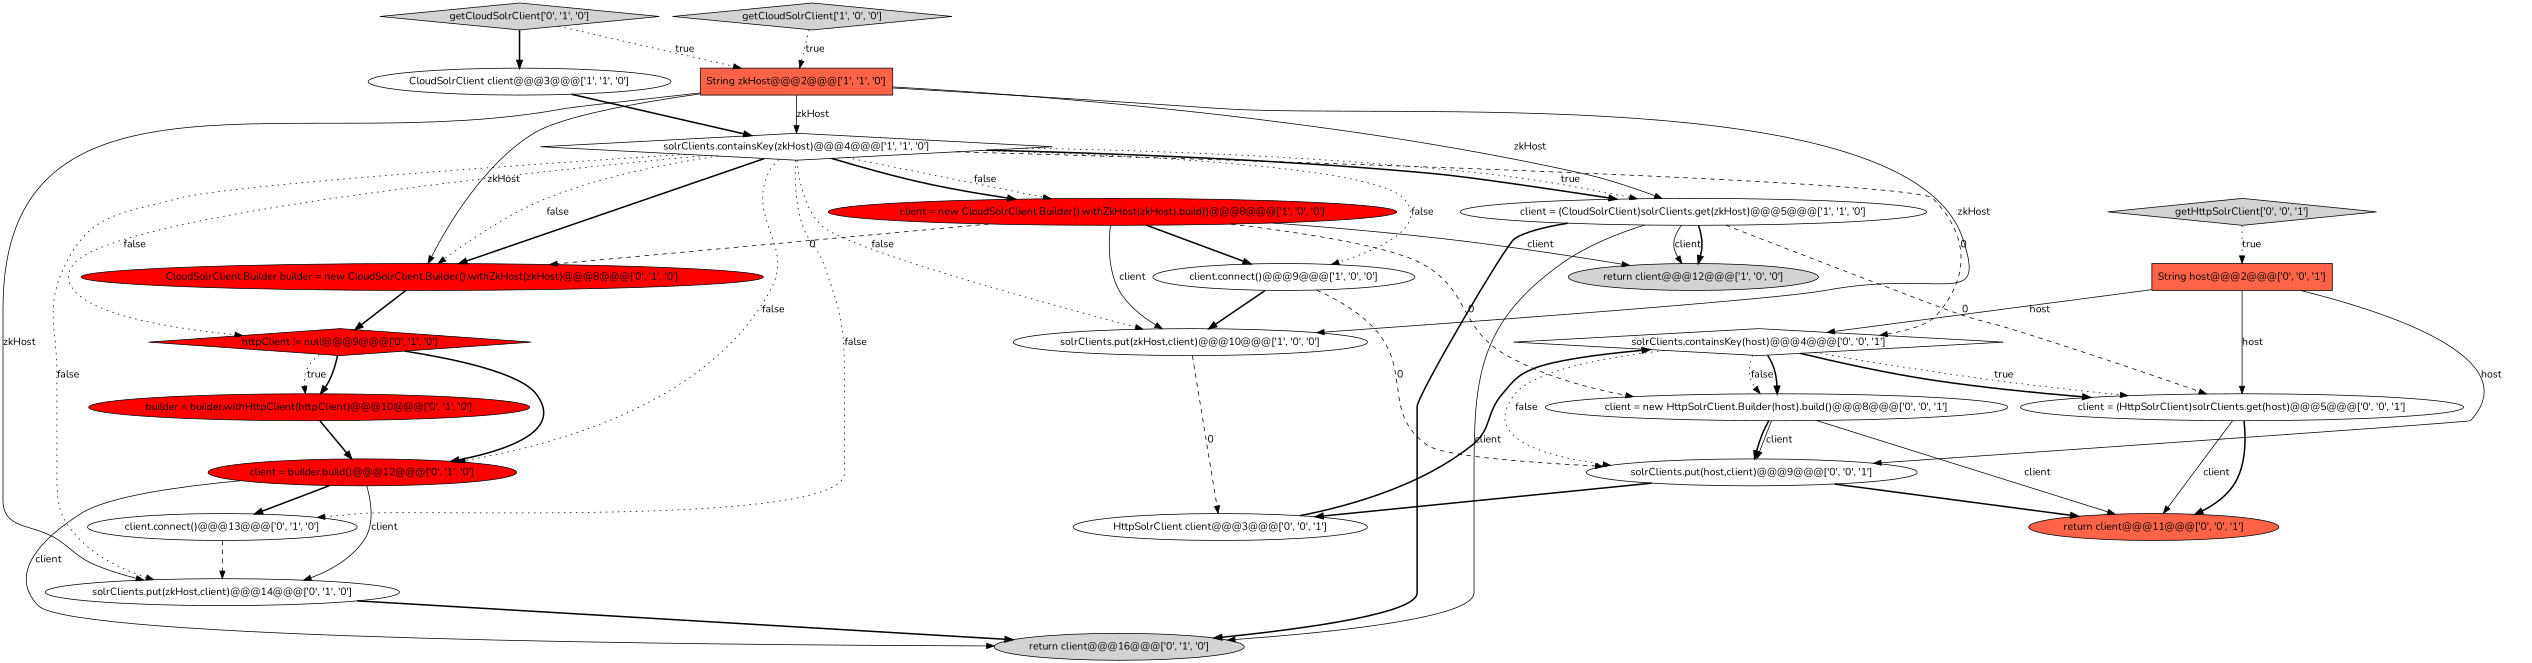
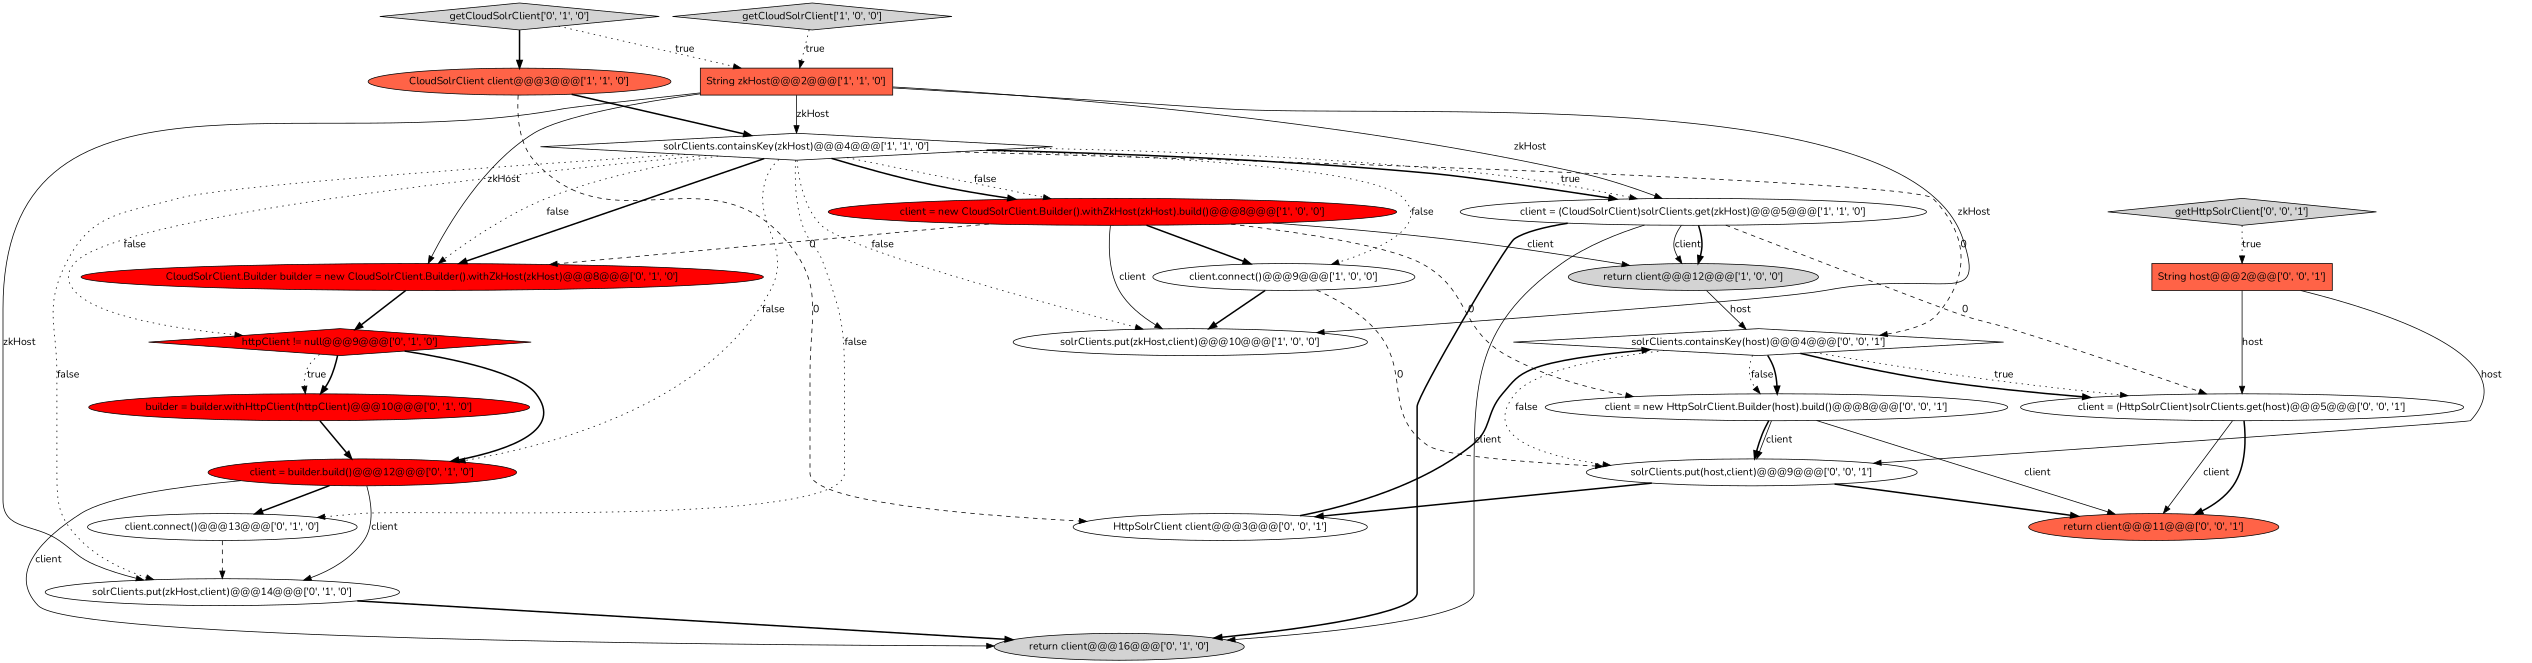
  digraph {
    fontname=Nunito
    node [fillcolor=white fontname=Nunito shape=ellipse style=filled]
    edge [fontname=Nunito style=bold]
    n1 [fillcolor=red label="builder = builder.withHttpClient(httpClient)@@@10@@@['0', '1', '0']"]
    n2 [fillcolor=red label="client = builder.build()@@@12@@@['0', '1', '0']"]
    n3 [label="solrClients.put(zkHost,client)@@@14@@@['0', '1', '0']"]
    n4 [label="client.connect()@@@13@@@['0', '1', '0']"]
    n5 [fillcolor=lightgray label="return client@@@16@@@['0', '1', '0']"]
    n6 [label="solrClients.containsKey(zkHost)@@@4@@@['1', '1', '0']" shape=diamond]
    n7 [label="solrClients.containsKey(host)@@@4@@@['0', '0', '1']" shape=diamond]
    n8 [fillcolor=red label="httpClient != null@@@9@@@['0', '1', '0']" shape=diamond]
    n9 [fillcolor=red label="client = new CloudSolrClient.Builder().withZkHost(zkHost).build()@@@8@@@['1', '0', '0']"]
    n10 [fillcolor=red label="CloudSolrClient.Builder builder = new CloudSolrClient.Builder().withZkHost(zkHost)@@@8@@@['0', '1', '0']"]
    n11 [label="client = (CloudSolrClient)solrClients.get(zkHost)@@@5@@@['1', '1', '0']"]
    n12 [label="client.connect()@@@9@@@['1', '0', '0']"]
    n13 [label="solrClients.put(zkHost,client)@@@10@@@['1', '0', '0']"]
    n14 [label="solrClients.put(host,client)@@@9@@@['0', '0', '1']"]
    n15 [label="client = (HttpSolrClient)solrClients.get(host)@@@5@@@['0', '0', '1']"]
    n16 [label="client = new HttpSolrClient.Builder(host).build()@@@8@@@['0', '0', '1']"]
    n17 [fillcolor=lightgray label="return client@@@12@@@['1', '0', '0']"]
    n18 [fillcolor=tomato label="return client@@@11@@@['0', '0', '1']"]
-   n19 [label="CloudSolrClient client@@@3@@@['1', '1', '0']"]
+   n19 [fillcolor=tomato label="CloudSolrClient client@@@3@@@['1', '1', '0']"]
    n20 [label="HttpSolrClient client@@@3@@@['0', '0', '1']"]
    n21 [fillcolor=lightgray label="getCloudSolrClient['0', '1', '0']" shape=diamond]
    n22 [fillcolor=tomato label="String zkHost@@@2@@@['1', '1', '0']" shape=box]
    n23 [fillcolor=tomato label="String host@@@2@@@['0', '0', '1']" shape=box]
    n24 [fillcolor=lightgray label="getHttpSolrClient['0', '0', '1']" shape=diamond]
    n25 [fillcolor=lightgray label="getCloudSolrClient['1', '0', '0']" shape=diamond]
    n1 -> n2
    n2 -> n3 [label=client style=solid]
    n2 -> n4
    n2 -> n5 [label=client style=solid]
    n3 -> n5
    n4 -> n3 [style=dashed]
    n6 -> n2 [label=false style=dotted]
    n6 -> n3 [label=false style=dotted]
    n6 -> n4 [label=false style=dotted]
    n6 -> n7 [label=0 style=dashed]
    n6 -> n8 [label=false style=dotted]
    n6 -> n9 [label=false style=dotted]
    n6 -> n9
    n6 -> n10
    n6 -> n10 [label=false style=dotted]
    n6 -> n11
    n6 -> n11 [label=true style=dotted]
    n6 -> n12 [label=false style=dotted]
    n6 -> n13 [label=false style=dotted]
    n7 -> n14 [label=false style=dotted]
    n7 -> n15
    n7 -> n15 [label=true style=dotted]
    n7 -> n16 [label=false style=dotted]
    n7 -> n16
    n8 -> n1
    n8 -> n1 [label=true style=dotted]
    n8 -> n2
    n9 -> n10 [label=0 style=dashed]
    n9 -> n12
    n9 -> n13 [label=client style=solid]
    n9 -> n16 [label=0 style=dashed]
    n9 -> n17 [label=client style=solid]
    n10 -> n8
    n11 -> n5
    n11 -> n5 [label=client style=solid]
    n11 -> n15 [label=0 style=dashed]
    n11 -> n17 [label=client style=solid]
    n11 -> n17
    n12 -> n13
    n12 -> n14 [label=0 style=dashed]
    n14 -> n18
    n14 -> n20
    n15 -> n18 [label=client style=solid]
    n15 -> n18
    n16 -> n14
    n16 -> n14 [label=client style=solid]
    n16 -> n18 [label=client style=solid]
    n19 -> n6
-   n13 -> n20 [label=0 style=dashed]
+   n19 -> n20 [label=0 style=dashed]
    n20 -> n7
    n21 -> n19
    n21 -> n22 [label=true style=dotted]
    n22 -> n3 [label=zkHost style=solid]
    n22 -> n6 [label=zkHost style=solid]
    n22 -> n10 [label=zkHost style=solid]
    n22 -> n11 [label=zkHost style=solid]
    n22 -> n13 [label=zkHost style=solid]
-   n23 -> n7 [label=host style=solid]
+   n17 -> n7 [label=host style=solid]
    n23 -> n14 [label=host style=solid]
    n23 -> n15 [label=host style=solid]
    n24 -> n23 [label=true style=dotted]
    n25 -> n22 [label=true style=dotted]
  }
